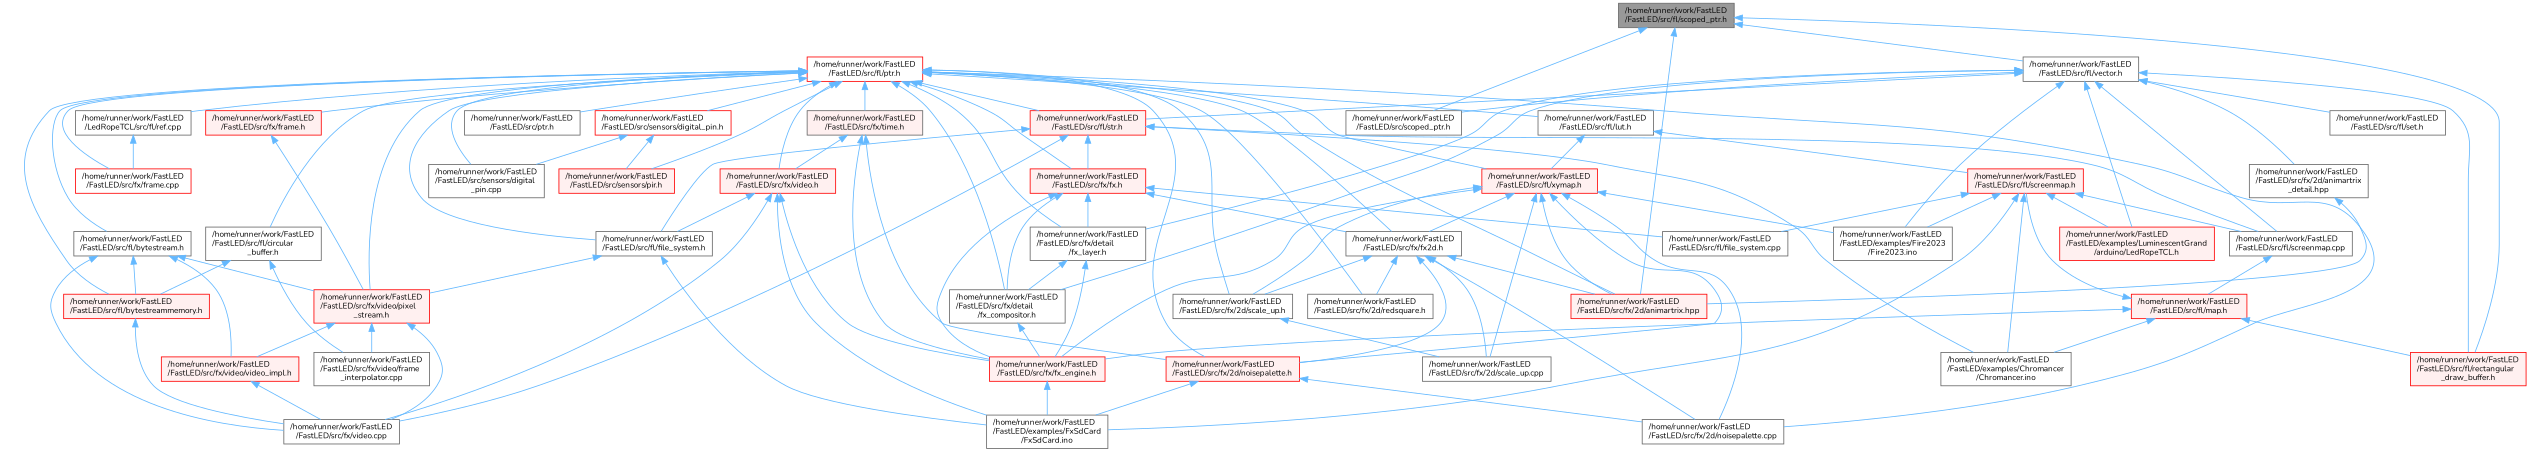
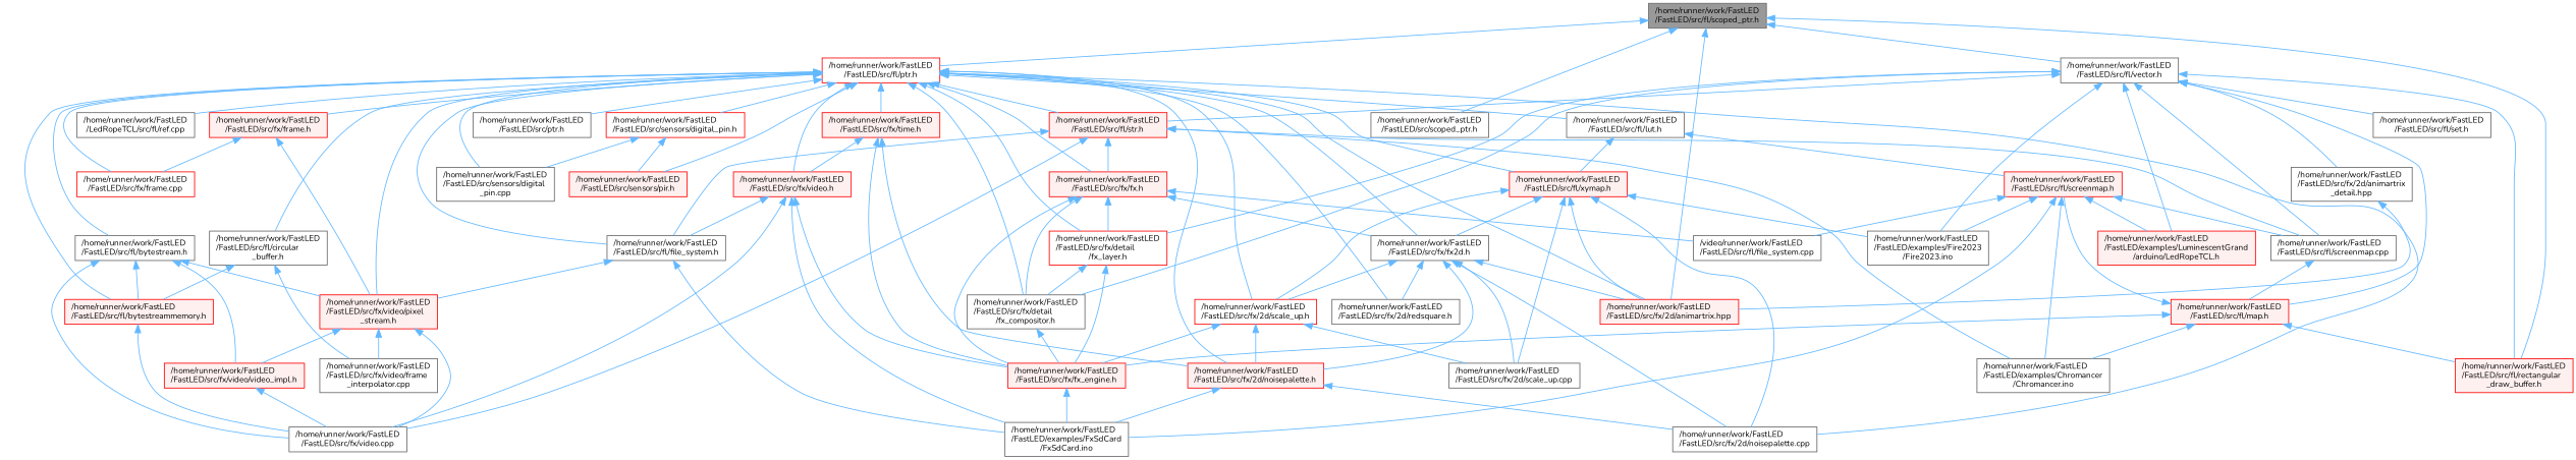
  digraph {
    fontname=Nunito
    node [color=grey40 fillcolor=white fontname=Nunito fontsize=10 shape=box style=filled]
    edge [color=steelblue1 dir=back fontname=Nunito fontsize=10 labelfontname=Helvetica labelfontsize=10 style=solid]
    n1 [color=gray40 fillcolor=grey60 fontcolor=black height=0.2 label="/home/runner/work/FastLED\l/FastLED/src/fl/scoped_ptr.h" width=0.4]
    n2 [color=red height=0.2 label="/home/runner/work/FastLED\l/FastLED/src/fl/ptr.h" width=0.4]
    n3 [color=red fillcolor="#FFF0F0" height=0.2 label="/home/runner/work/FastLED\l/FastLED/src/fx/2d/animartrix.hpp" width=0.4]
    n4 [color=red fillcolor="#FFF0F0" height=0.2 label="/home/runner/work/FastLED\l/FastLED/src/fl/rectangular\l_draw_buffer.h" width=0.4]
    n5 [height=0.2 label="/home/runner/work/FastLED\l/FastLED/src/fl/vector.h" width=0.4]
    n6 [height=0.2 label="/home/runner/work/FastLED\l/FastLED/src/scoped_ptr.h" width=0.4]
    n7 [height=0.2 label="/home/runner/work/FastLED\l/FastLED/src/fl/bytestream.h" width=0.4]
    n8 [color=red fillcolor="#FFF0F0" height=0.2 label="/home/runner/work/FastLED\l/FastLED/src/fl/bytestreammemory.h" width=0.4]
    n9 [color=red fillcolor="#FFF0F0" height=0.2 label="/home/runner/work/FastLED\l/FastLED/src/fx/video/pixel\l_stream.h" width=0.4]
    n10 [height=0.2 label="/home/runner/work/FastLED\l/FastLED/src/fl/circular\l_buffer.h" width=0.4]
    n11 [height=0.2 label="/home/runner/work/FastLED\l/FastLED/src/fl/file_system.h" width=0.4]
    n12 [height=0.2 label="/home/runner/work/FastLED\l/FastLED/src/fl/lut.h" width=0.4]
    n13 [color=red fillcolor="#FFF0F0" height=0.2 label="/home/runner/work/FastLED\l/FastLED/src/fl/xymap.h" width=0.4]
    n14 [height=0.2 label="/home/runner/work/FastLED\l/FastLED/src/fx/2d/noisepalette.cpp" width=0.4]
    n15 [color=red fillcolor="#FFF0F0" height=0.2 label="/home/runner/work/FastLED\l/FastLED/src/fx/2d/noisepalette.h" width=0.4]
-   n16 [height=0.2 label="/home/runner/work/FastLED\l/FastLED/src/fx/2d/scale_up.h" width=0.4]
+   n16 [color=red height=0.2 label="/home/runner/work/FastLED\l/FastLED/src/fx/2d/scale_up.h" width=0.4]
    n17 [height=0.2 label="/home/runner/work/FastLED\l/FastLED/src/fx/fx2d.h" width=0.4]
    n18 [height=0.2 label="/home/runner/work/FastLED\l/FastLED/src/fx/2d/redsquare.h" width=0.4]
    n19 [height=0.2 label="/home/runner/work/FastLED\l/LedRopeTCL/src/fl/ref.cpp" width=0.4]
    n20 [color=red fillcolor="#FFF0F0" height=0.2 label="/home/runner/work/FastLED\l/FastLED/src/fl/str.h" width=0.4]
    n21 [color=red fillcolor="#FFF0F0" height=0.2 label="/home/runner/work/FastLED\l/FastLED/src/fx/fx.h" width=0.4]
    n22 [height=0.2 label="/home/runner/work/FastLED\l/FastLED/src/fx/detail\l/fx_compositor.h" width=0.4]
-   n23 [height=0.2 label="/home/runner/work/FastLED\l/FastLED/src/fx/detail\l/fx_layer.h" width=0.4]
+   n23 [color=red height=0.2 label="/home/runner/work/FastLED\l/FastLED/src/fx/detail\l/fx_layer.h" width=0.4]
    n24 [color=red fillcolor="#FFF0F0" height=0.2 label="/home/runner/work/FastLED\l/FastLED/src/fx/video.h" width=0.4]
    n25 [color=red height=0.2 label="/home/runner/work/FastLED\l/FastLED/src/fx/frame.cpp" width=0.4]
    n26 [color=red fillcolor="#FFF0F0" height=0.2 label="/home/runner/work/FastLED\l/FastLED/src/fx/frame.h" width=0.4]
-   n27 [fillcolor="#FFF0F0" height=0.2 label="/home/runner/work/FastLED\l/FastLED/src/fx/time.h" width=0.4]
+   n27 [color=red fillcolor="#FFF0F0" height=0.2 label="/home/runner/work/FastLED\l/FastLED/src/fx/time.h" width=0.4]
    n28 [height=0.2 label="/home/runner/work/FastLED\l/FastLED/src/ptr.h" width=0.4]
    n29 [height=0.2 label="/home/runner/work/FastLED\l/FastLED/src/sensors/digital\l_pin.cpp" width=0.4]
    n30 [color=red height=0.2 label="/home/runner/work/FastLED\l/FastLED/src/sensors/digital_pin.h" width=0.4]
    n31 [color=red fillcolor="#FFF0F0" height=0.2 label="/home/runner/work/FastLED\l/FastLED/src/sensors/pir.h" width=0.4]
    n32 [height=0.2 label="/home/runner/work/FastLED\l/FastLED/examples/Fire2023\l/Fire2023.ino" width=0.4]
    n33 [color=red fillcolor="#FFF0F0" height=0.2 label="/home/runner/work/FastLED\l/FastLED/examples/LuminescentGrand\l/arduino/LedRopeTCL.h" width=0.4]
    n34 [height=0.2 label="/home/runner/work/FastLED\l/FastLED/src/fl/screenmap.cpp" width=0.4]
    n35 [color=red fillcolor="#FFF0F0" height=0.2 label="/home/runner/work/FastLED\l/FastLED/src/fl/map.h" width=0.4]
    n36 [height=0.2 label="/home/runner/work/FastLED\l/FastLED/src/fl/set.h" width=0.4]
    n37 [height=0.2 label="/home/runner/work/FastLED\l/FastLED/src/fx/2d/animartrix\l_detail.hpp" width=0.4]
    n38 [color=red fillcolor="#FFF0F0" height=0.2 label="/home/runner/work/FastLED\l/FastLED/src/fx/video/video_impl.h" width=0.4]
    n39 [height=0.2 label="/home/runner/work/FastLED\l/FastLED/src/fx/video.cpp" width=0.4]
    n40 [height=0.2 label="/home/runner/work/FastLED\l/FastLED/src/fx/video/frame\l_interpolator.cpp" width=0.4]
    n41 [height=0.2 label="/home/runner/work/FastLED\l/FastLED/examples/FxSdCard\l/FxSdCard.ino" width=0.4]
    n42 [color=red fillcolor="#FFF0F0" height=0.2 label="/home/runner/work/FastLED\l/FastLED/src/fl/screenmap.h" width=0.4]
-   n43 [height=0.2 label="/home/runner/work/FastLED\l/FastLED/src/fl/file_system.cpp" width=0.4]
+   n43 [height=0.2 label="/video/runner/work/FastLED\l/FastLED/src/fl/file_system.cpp" width=0.4]
    n44 [height=0.2 label="/home/runner/work/FastLED\l/FastLED/examples/Chromancer\l/Chromancer.ino" width=0.4]
    n45 [height=0.2 label="/home/runner/work/FastLED\l/FastLED/src/fx/2d/scale_up.cpp" width=0.4]
    n46 [color=red fillcolor="#FFF0F0" height=0.2 label="/home/runner/work/FastLED\l/FastLED/src/fx/fx_engine.h" width=0.4]
+   n1 -> n2
    n1 -> n3
    n1 -> n4
    n1 -> n5
    n1 -> n6
    n2 -> n3
    n2 -> n7
    n2 -> n8
    n2 -> n9
    n2 -> n10
    n2 -> n11
    n2 -> n12
    n2 -> n13
    n2 -> n14
    n2 -> n15
    n2 -> n16
    n2 -> n17
    n2 -> n18
    n2 -> n19
    n2 -> n20
    n2 -> n21
    n2 -> n22
    n2 -> n23
    n2 -> n24
    n2 -> n25
    n2 -> n26
    n2 -> n27
    n2 -> n28
    n2 -> n29
    n2 -> n30
    n2 -> n31
    n5 -> n4
    n5 -> n20
    n5 -> n22
    n5 -> n23
    n5 -> n32
    n5 -> n33
    n5 -> n34
-   n5 -> n6
+   n5 -> n35
    n5 -> n36
    n5 -> n37
    n7 -> n8
    n7 -> n9
    n7 -> n38
    n7 -> n39
    n8 -> n39
    n9 -> n38
    n9 -> n39
    n9 -> n40
    n10 -> n8
    n10 -> n40
    n11 -> n9
    n11 -> n41
    n12 -> n13
    n12 -> n42
    n13 -> n3
    n13 -> n14
-   n13 -> n15
+   n16 -> n15
    n13 -> n16
    n13 -> n17
    n13 -> n32
    n13 -> n45
-   n13 -> n46
+   n16 -> n46
    n15 -> n14
    n15 -> n41
    n16 -> n45
    n17 -> n3
    n17 -> n14
    n17 -> n15
    n17 -> n16
    n17 -> n18
    n17 -> n45
    n20 -> n11
    n20 -> n21
    n20 -> n34
    n20 -> n39
    n20 -> n44
    n21 -> n17
    n21 -> n22
    n21 -> n23
    n21 -> n43
    n21 -> n46
    n22 -> n46
    n23 -> n22
    n23 -> n46
    n24 -> n11
    n24 -> n39
    n24 -> n41
    n24 -> n46
    n26 -> n9
-   n19 -> n25
+   n26 -> n25
    n27 -> n15
    n27 -> n24
    n27 -> n46
    n30 -> n29
    n30 -> n31
    n34 -> n35
    n35 -> n4
    n35 -> n42
    n35 -> n44
    n35 -> n46
    n37 -> n3
    n38 -> n39
    n42 -> n32
    n42 -> n33
    n42 -> n34
    n42 -> n41
    n42 -> n43
    n42 -> n44
    n46 -> n41
  }
